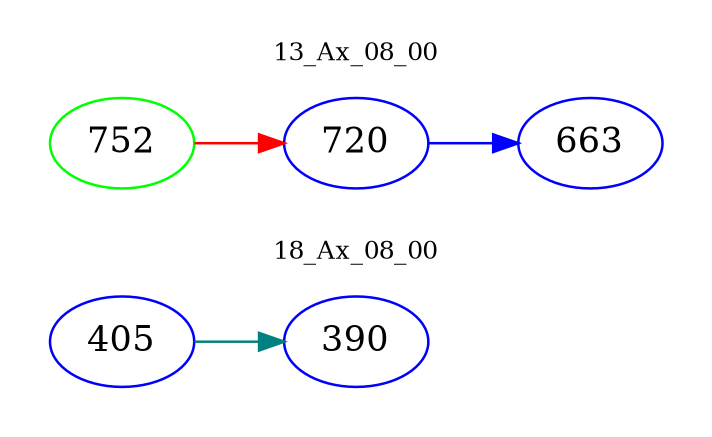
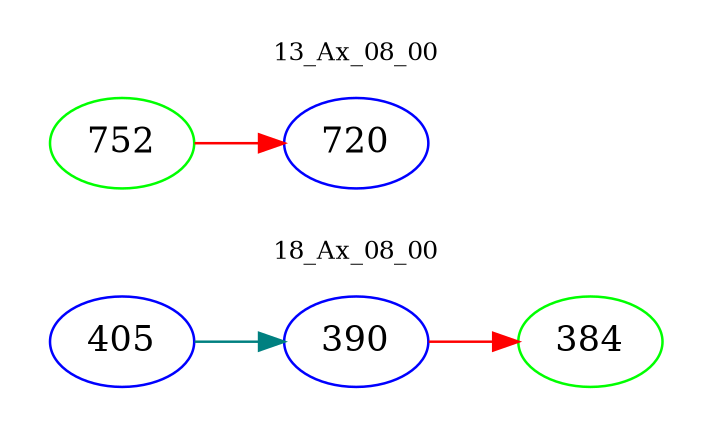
  digraph {
    rankdir=LR
    node [color=blue]
    edge [color=red]
    n1 [label=390]
+   n2 [color=green label=384]
    n3 [label=405]
    n4 [label=720]
-   n5 [label=663]
    n6 [color=green label=752]
    subgraph cluster_1 {
      color=white
      fontsize=10
      label="18_Ax_08_00"
      n1
+     n2
      n3
    }
    subgraph cluster_2 {
      color=white
      fontsize=10
      label="13_Ax_08_00"
      n4
-     n5
      n6
    }
+   n1 -> n2
    n3 -> n1 [color=teal]
-   n4 -> n5 [color=blue]
    n6 -> n4
  }
